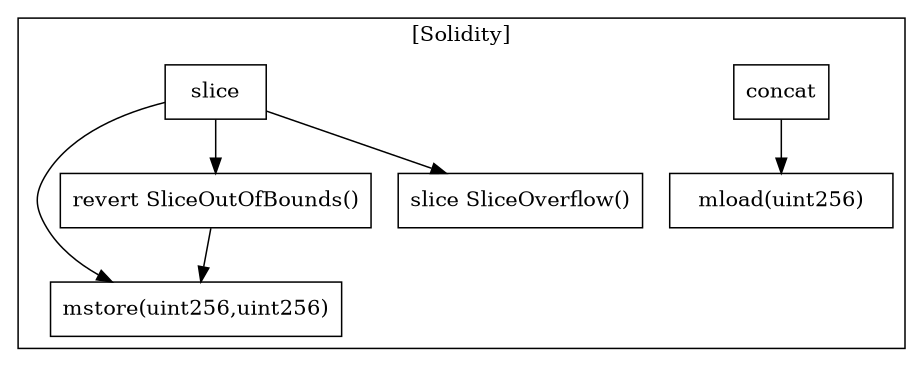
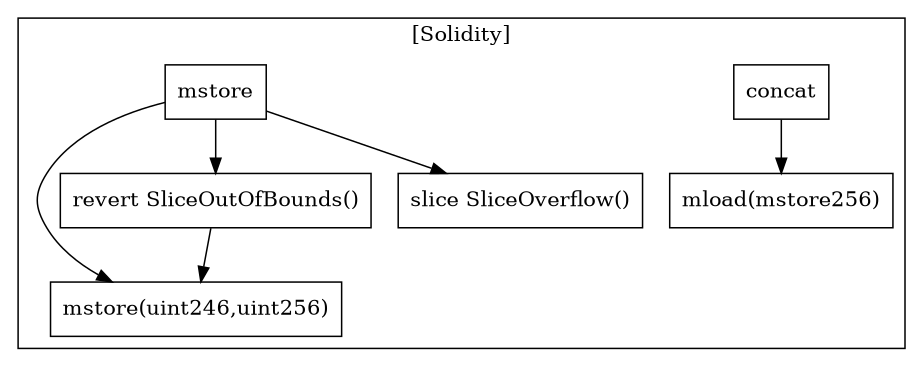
  strict digraph {
    rankdir=TB
    node [shape=box]
    n1 [label=concat]
-   "mload(uint256)"
-   "mstore(uint256,uint256)"
-   n4 [label=slice]
+   "mload(uint256)" [label="mload(mstore256)"]
+   "mstore(uint256,uint256)" [label="mstore(uint246,uint256)"]
+   n4 [label=mstore]
    "revert SliceOutOfBounds()"
    n6 [label="slice SliceOverflow()"]
    subgraph cluster_1 {
      label="[Solidity]"
      n1
      "mload(uint256)"
      "mstore(uint256,uint256)"
      n4
      "revert SliceOutOfBounds()"
      n6
    }
    subgraph cluster_2 {
      label=LibBytes
    }
    n1 -> "mload(uint256)"
    n4 -> "mstore(uint256,uint256)"
    n4 -> "revert SliceOutOfBounds()"
    n4 -> n6
    "revert SliceOutOfBounds()" -> "mstore(uint256,uint256)"
  }
